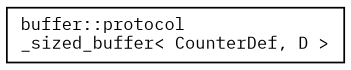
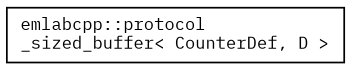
  digraph {
    rankdir=LR
    fontname="IBM Plex Mono"
-   n1 [color=black fillcolor=white fontname="IBM Plex Mono" fontsize=10 height=0.2 label="buffer::protocol\l_sized_buffer\< CounterDef, D \>" shape=record style=filled width=0.4]
+   n1 [color=black fillcolor=white fontname="IBM Plex Mono" fontsize=10 height=0.2 label="emlabcpp::protocol\l_sized_buffer\< CounterDef, D \>" shape=record style=filled width=0.4]
  }
